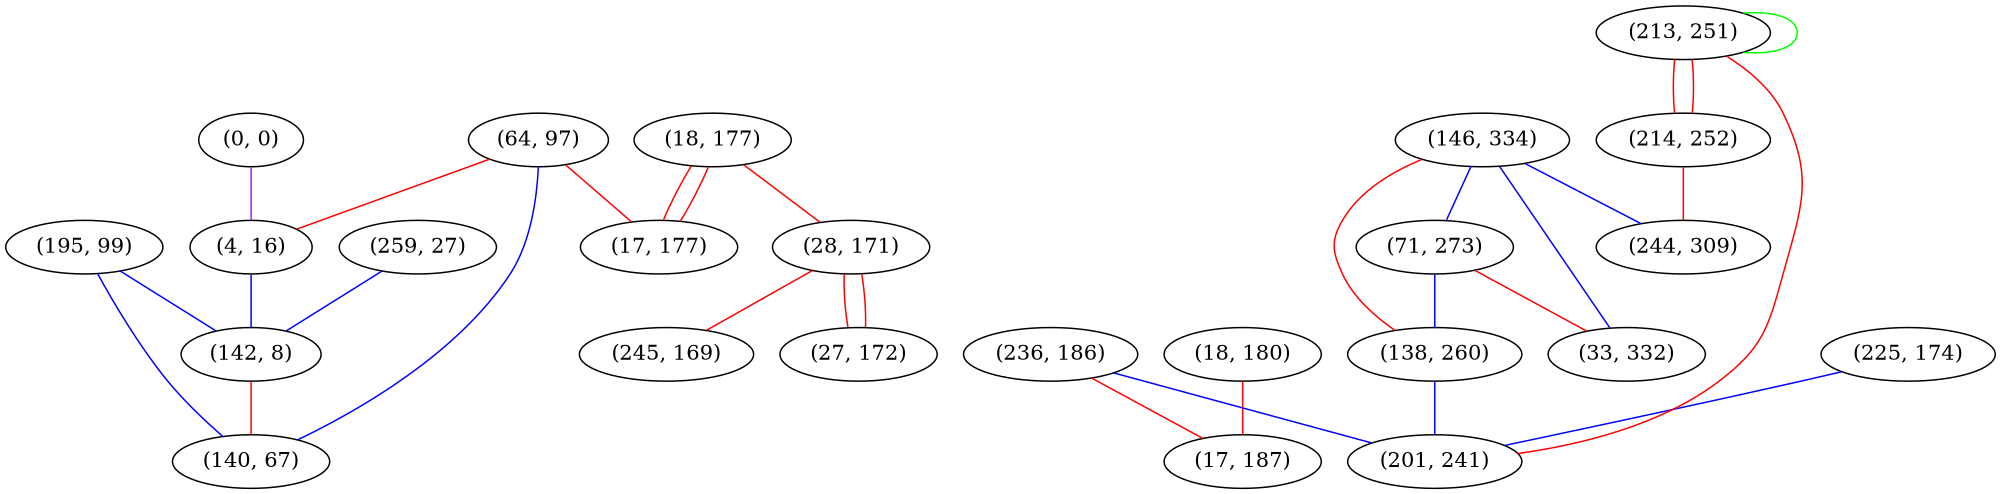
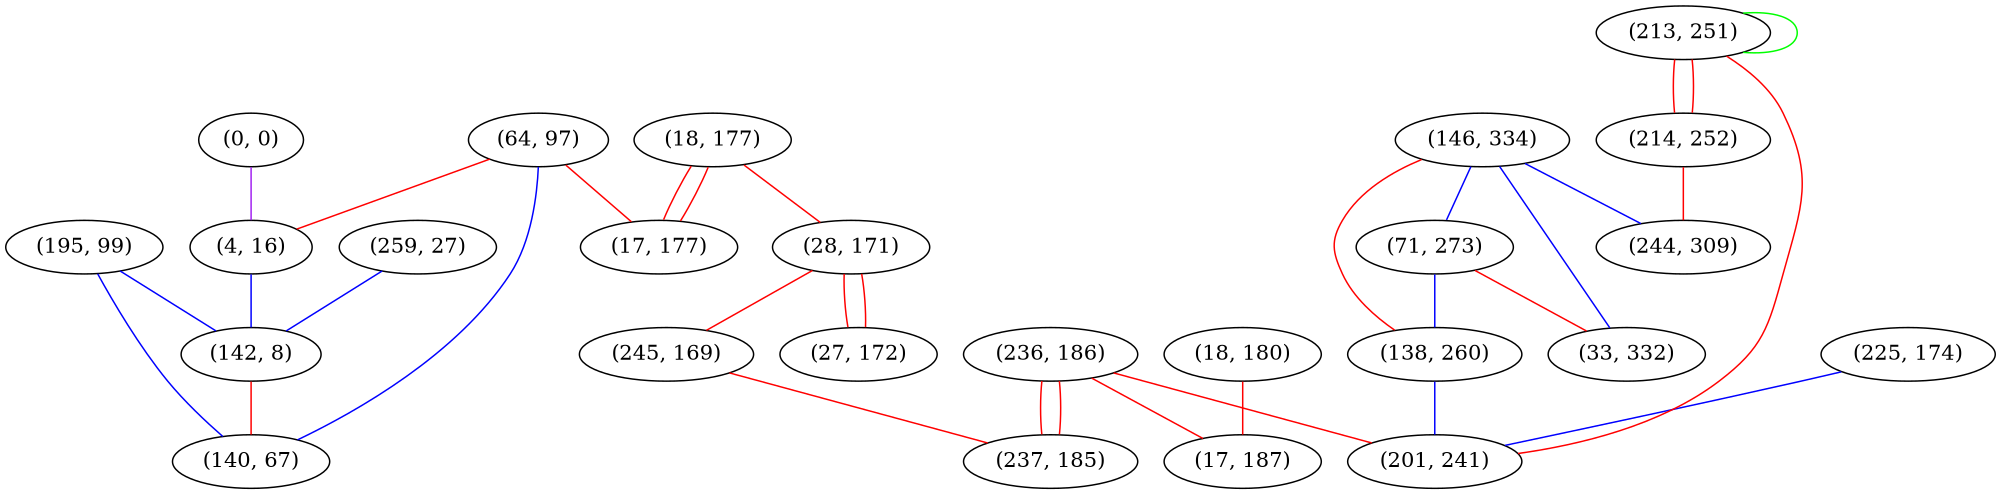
  graph {
    edge [color=red weight=1]
    "(195, 99)"
    "(142, 8)"
    "(140, 67)"
    "(18, 180)"
    "(17, 187)"
    "(225, 174)"
    "(201, 241)"
    "(28, 171)"
    "(27, 172)"
    "(245, 169)"
+   "(237, 185)"
    "(236, 186)"
    "(146, 334)"
    "(71, 273)"
    "(138, 260)"
    "(33, 332)"
    "(244, 309)"
    "(18, 177)"
    "(17, 177)"
    "(259, 27)"
    "(64, 97)"
    "(4, 16)"
    "(0, 0)"
    "(213, 251)"
    "(214, 252)"
    "(195, 99)" -- "(142, 8)" [color=blue weight=3]
    "(195, 99)" -- "(140, 67)" [color=blue weight=3]
    "(142, 8)" -- "(140, 67)"
    "(18, 180)" -- "(17, 187)"
    "(225, 174)" -- "(201, 241)" [color=blue weight=3]
    "(28, 171)" -- "(27, 172)"
    "(28, 171)" -- "(27, 172)"
    "(28, 171)" -- "(245, 169)"
+   "(245, 169)" -- "(237, 185)"
    "(236, 186)" -- "(17, 187)"
-   "(236, 186)" -- "(201, 241)" [color=blue weight=3]
+   "(236, 186)" -- "(201, 241)" [weight=3]
+   "(236, 186)" -- "(237, 185)"
+   "(236, 186)" -- "(237, 185)"
    "(146, 334)" -- "(71, 273)" [color=blue weight=3]
    "(146, 334)" -- "(138, 260)"
    "(146, 334)" -- "(33, 332)" [color=blue weight=3]
    "(146, 334)" -- "(244, 309)" [color=blue weight=3]
    "(71, 273)" -- "(138, 260)" [color=blue weight=3]
    "(71, 273)" -- "(33, 332)"
    "(138, 260)" -- "(201, 241)" [color=blue weight=3]
    "(18, 177)" -- "(28, 171)"
    "(18, 177)" -- "(17, 177)"
    "(18, 177)" -- "(17, 177)"
    "(259, 27)" -- "(142, 8)" [color=blue weight=3]
    "(64, 97)" -- "(140, 67)" [color=blue weight=3]
    "(64, 97)" -- "(17, 177)" [weight=3]
    "(64, 97)" -- "(4, 16)"
    "(4, 16)" -- "(142, 8)" [color=blue weight=3]
    "(0, 0)" -- "(4, 16)" [color=purple weight=4]
    "(213, 251)" -- "(201, 241)"
    "(213, 251)" -- "(213, 251)" [color=green weight=2]
    "(213, 251)" -- "(214, 252)"
    "(213, 251)" -- "(214, 252)"
    "(214, 252)" -- "(244, 309)"
  }
